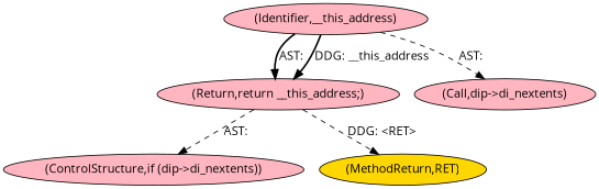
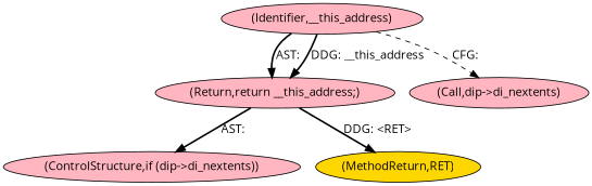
  digraph {
    fontname="Open Sans"
    node [fillcolor=lightpink fontname="Open Sans" style=filled]
    edge [fontname="Open Sans" style=bold]
    n1 [label="(Return,return __this_address;)"]
    n2 [label="(ControlStructure,if (dip->di_nextents))"]
    n3 [fillcolor=gold label="(MethodReturn,RET)"]
    n4 [label="(Identifier,__this_address)"]
    n5 [label="(Call,dip->di_nextents)"]
-   n1 -> n2 [label="AST: " style=dashed]
-   n1 -> n3 [label="DDG: <RET>" style=dashed]
+   n1 -> n2 [label="AST: "]
+   n1 -> n3 [label="DDG: <RET>"]
    n4 -> n1 [label="AST: "]
    n4 -> n1 [label="DDG: __this_address"]
-   n4 -> n5 [label="AST: " style=dashed]
+   n4 -> n5 [label="CFG: " style=dashed]
  }
